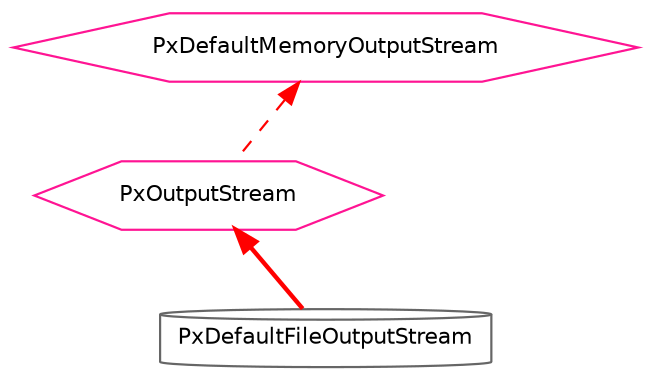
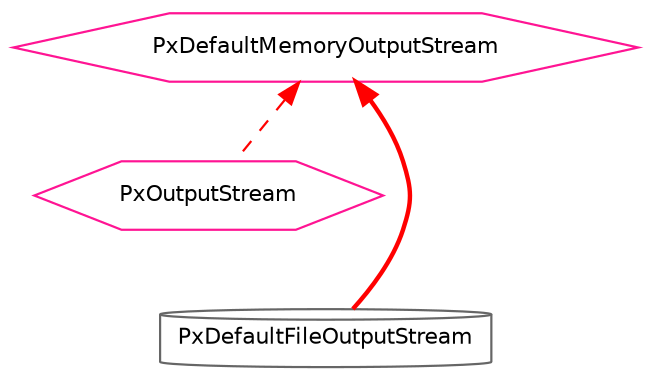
  digraph {
    rankdir=TB
    node [color=deeppink fillcolor=white fontname=Helvetica fontsize=10 shape=hexagon style=filled]
    edge [color=red dir=back fontname=Helvetica fontsize=10 labelfontname=Helvetica labelfontsize=10]
    n1 [height=0.2 label=PxOutputStream width=0.4]
    n2 [color=gray40 height=0.2 label=PxDefaultFileOutputStream shape=cylinder width=0.4]
    n3 [height=0.2 label=PxDefaultMemoryOutputStream width=0.4]
-   n1 -> n2 [style=bold]
+   n3 -> n2 [style=bold]
    n3 -> n1 [style=dashed]
  }
